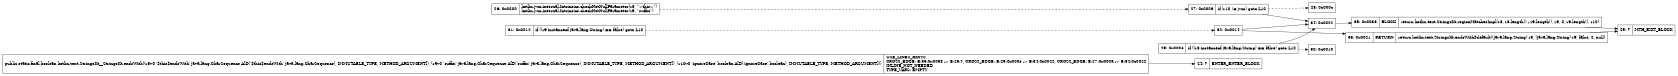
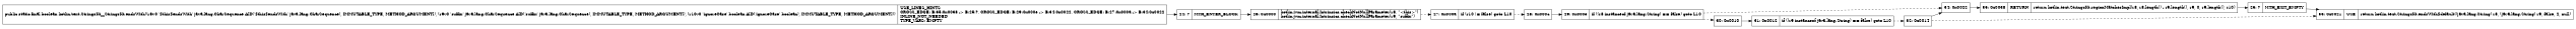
  digraph {
    rankdir=LR
    node [shape=record]
-   n1 [label="{24\:\ ?|ENTER_ENTER_BLOCK\l}"]
+   n1 [label="{24\:\ ?|MTH_ENTER_BLOCK\l}"]
    n2 [label="{26\:\ 0x0000|kotlin.jvm.internal.Intrinsics.checkNotNullParameter(r8, \"\<this\>\")\lkotlin.jvm.internal.Intrinsics.checkNotNullParameter(r9, \"suffix\")\l}"]
-   n3 [label="{27\:\ 0x000a|if (r10 != jvm) goto L10\l}"]
+   n3 [label="{27\:\ 0x000a|if (r10 != false) goto L10\l}"]
    n4 [label="{28\:\ 0x000c}"]
    n5 [label="{34\:\ 0x0022}"]
    n6 [label="{29\:\ 0x000e|if ((r8 instanceof java.lang.String) == false) goto L10\l}"]
-   n7 [label="{35\:\ 0x0038|BLOCK\l|return kotlin.text.StringsKt.regionMatchesImpl(r8, r8.length() \- r9.length(), r9, 0, r9.length(), r10)\l}"]
+   n7 [label="{35\:\ 0x0038|RETURN\l|return kotlin.text.StringsKt.regionMatchesImpl(r8, r8.length() \- r9.length(), r9, 0, r9.length(), r10)\l}"]
    n8 [label="{30\:\ 0x0010}"]
    n9 [label="{31\:\ 0x0012|if ((r9 instanceof java.lang.String) == false) goto L10\l}"]
    n10 [label="{32\:\ 0x0014}"]
-   n11 [label="{33\:\ 0x0021|RETURN\l|return kotlin.text.StringsKt.endsWith$default((java.lang.String) r8, (java.lang.String) r9, false, 2, null)\l}"]
-   n12 [label="{25\:\ ?|MTH_EXIT_BLOCK\l}"]
+   n11 [label="{33\:\ 0x0021|USE\l|return kotlin.text.StringsKt.endsWith$default((java.lang.String) r8, (java.lang.String) r9, false, 2, null)\l}"]
+   n12 [label="{25\:\ ?|MTH_EXIT_EMPTY\l}"]
    n13 [label="{public static final boolean kotlin.text.StringsKt__StringsKt.endsWith((r8v0 '$this$endsWith' java.lang.CharSequence A[D('$this$endsWith' java.lang.CharSequence), IMMUTABLE_TYPE, METHOD_ARGUMENT]), (r9v0 'suffix' java.lang.CharSequence A[D('suffix' java.lang.CharSequence), IMMUTABLE_TYPE, METHOD_ARGUMENT]), (r10v0 'ignoreCase' boolean A[D('ignoreCase' boolean), IMMUTABLE_TYPE, METHOD_ARGUMENT]))  | USE_LINES_HINTS\lCROSS_EDGE: B:35:0x0038 \-\> B:25:?, CROSS_EDGE: B:29:0x000e \-\> B:34:0x0022, CROSS_EDGE: B:27:0x000a \-\> B:34:0x0022\lINLINE_NOT_NEEDED\lTYPE_VARS: EMPTY\l}"]
+   n1 -> n2
    n2 -> n3 [style=dashed]
    n3 -> n4 [style=dashed]
-   n3 -> n5
+   n4 -> n6
    n5 -> n7
-   n6 -> n5
+   n6 -> n5 [style=dashed]
    n6 -> n8 [style=dashed]
    n7 -> n12
+   n8 -> n9
    n9 -> n10 [style=dashed]
    n10 -> n5
-   n10 -> n11
-   n11 -> n12
+   n10 -> n11 [style=dashed]
+   n12 -> n11
    n13 -> n1
  }
